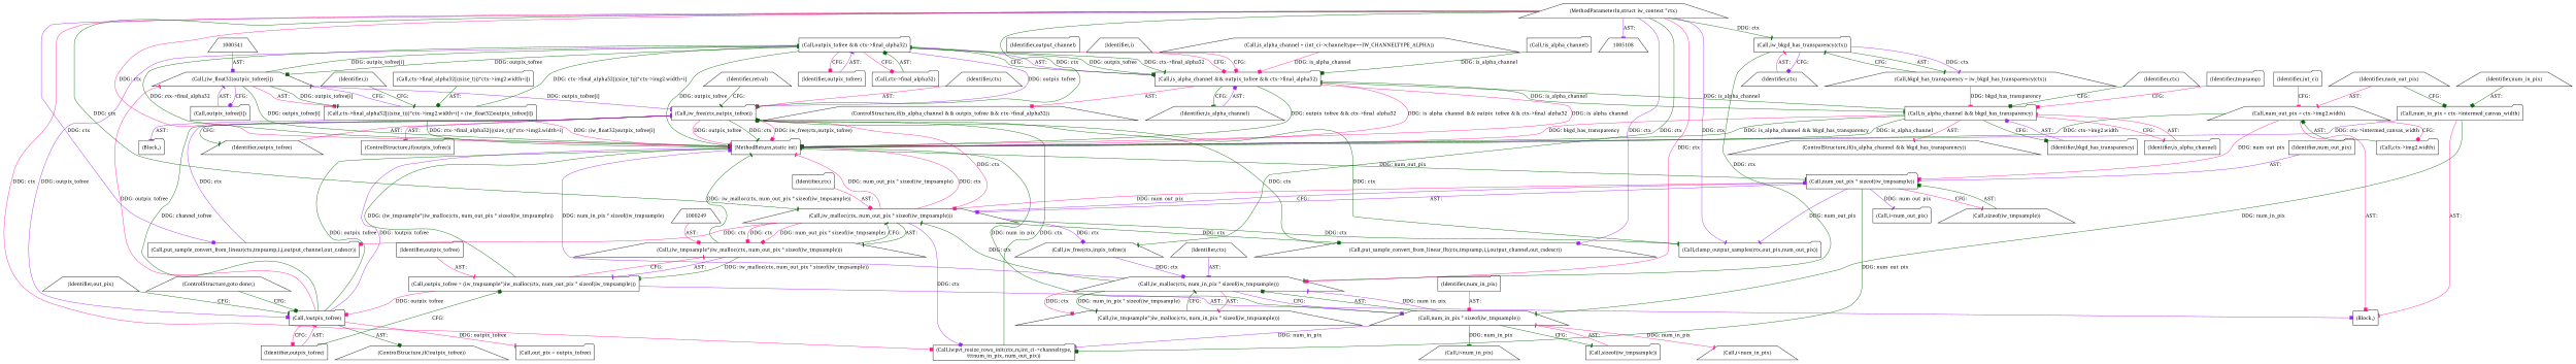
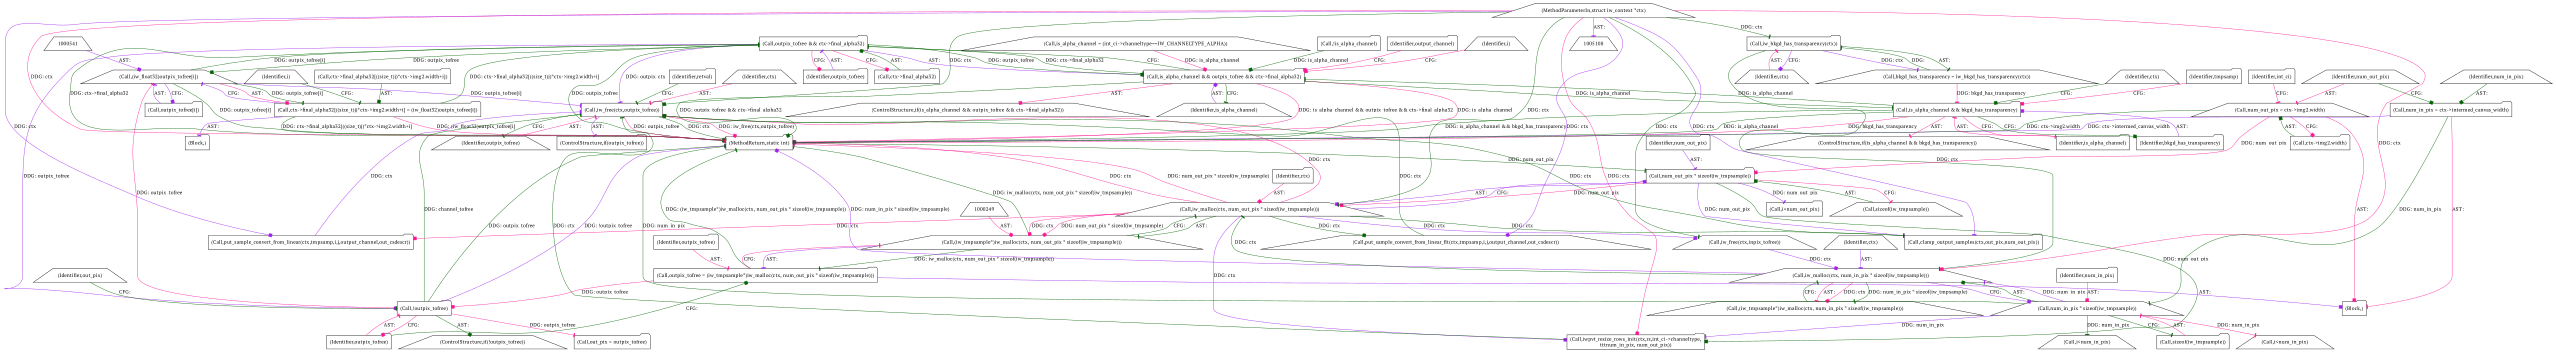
  digraph {
    fontname="PT Serif"
    node [fontname="PT Serif" shape=folder]
    edge [arrowhead=tee color=darkgreen fontname="PT Serif"]
    n1 [label="(Call,outpix_tofree && ctx->final_alpha32)"]
    n2 [label="(Call,(iw_float32)outpix_tofree[i])" shape=trapezium]
    n3 [label="(Call,is_alpha_channel && outpix_tofree && ctx->final_alpha32)"]
    n4 [label="(Call,iw_free(ctx,outpix_tofree))"]
    n5 [label="(Identifier,outpix_tofree)"]
    n6 [label="(MethodReturn,static int)"]
    n7 [label="(Call,ctx->final_alpha32)"]
    n8 [label="(Call,!outpix_tofree)"]
    n9 [label="(Call,ctx->final_alpha32[((size_t)j)*ctx->img2.width+i] = (iw_float32)outpix_tofree[i])"]
    n10 [label="(Call,outpix_tofree[i])"]
    n11 [label="(Call,is_alpha_channel && bkgd_has_transparency)"]
    n12 [label="(ControlStructure,if(is_alpha_channel && outpix_tofree && ctx->final_alpha32))" shape=trapezium]
    n13 [label="(Identifier,is_alpha_channel)" shape=trapezium]
    n14 [label="(Identifier,outpix_tofree)" shape=trapezium]
    n15 [label="(ControlStructure,if(outpix_tofree))"]
    n16 [label="(Call,num_out_pix * sizeof(iw_tmpsample))"]
    n17 [label="(Block,)"]
    n18 [label="(Identifier,outpix_tofree)"]
    n19 [label="(ControlStructure,if(!outpix_tofree))" shape=trapezium]
    n20 [label="(Call,out_pix = outpix_tofree)"]
    n21 [label="(Call,outpix_tofree = (iw_tmpsample*)iw_malloc(ctx, num_out_pix * sizeof(iw_tmpsample)))"]
    n22 [label="(Call,(iw_tmpsample*)iw_malloc(ctx, num_out_pix * sizeof(iw_tmpsample)))" shape=trapezium]
    n23 [label="(Block,)"]
    n24 [label="(Call,iw_malloc(ctx, num_out_pix * sizeof(iw_tmpsample)))" shape=trapezium]
    n25 [label="(Call,iw_free(ctx,inpix_tofree))" shape=trapezium]
    n26 [label="(Call,put_sample_convert_from_linear(ctx,tmpsamp,i,j,output_channel,out_csdescr))"]
    n27 [label="(Call,iwpvt_resize_rows_init(ctx,rs,int_ci->channeltype,\n\t\t\tnum_in_pix, num_out_pix))"]
    n28 [label="(Call,put_sample_convert_from_linear_flt(ctx,tmpsamp,i,j,output_channel,out_csdescr))" shape=trapezium]
    n29 [label="(Call,clamp_output_samples(ctx,out_pix,num_out_pix))"]
    n30 [label="(Call,i<num_out_pix)"]
    n31 [label="(Call,sizeof(iw_tmpsample))" shape=trapezium]
    n32 [label="(Call,iw_malloc(ctx, num_in_pix * sizeof(iw_tmpsample)))" shape=trapezium]
    n33 [label="(Call,num_in_pix * sizeof(iw_tmpsample))" shape=trapezium]
    n34 [label="(Call,(iw_tmpsample*)iw_malloc(ctx, num_in_pix * sizeof(iw_tmpsample)))" shape=trapezium]
    n35 [label="(Call,i<num_in_pix)" shape=trapezium]
    n36 [label="(Call,i<num_in_pix)" shape=trapezium]
    n37 [label="(Call,sizeof(iw_tmpsample))"]
    n38 [label="(Call,iw_bkgd_has_transparency(ctx))"]
    n39 [label="(Identifier,ctx)" shape=trapezium]
    n40 [label="(Call,bkgd_has_transparency = iw_bkgd_has_transparency(ctx))" shape=trapezium]
    n41 [label="(MethodParameterIn,struct iw_context *ctx)" shape=trapezium]
    n42 [label=1005108 shape=trapezium]
    n43 [label="(Call,num_in_pix = ctx->intermed_canvas_width)"]
    n44 [label="(Call,num_out_pix = ctx->img2.width)" shape=trapezium]
    n45 [label="(Call,ctx->img2.width)"]
    n46 [label="(ControlStructure,if(is_alpha_channel && bkgd_has_transparency))" shape=trapezium]
    n47 [label="(Identifier,bkgd_has_transparency)"]
    n48 [label="(Identifier,is_alpha_channel)"]
    n49 [label="(Identifier,outpix_tofree)"]
    n50 [label="(Identifier,ctx)" shape=trapezium]
    n51 [label="(Identifier,i)" shape=trapezium]
    n52 [label="(Call,is_alpha_channel = (int_ci->channeltype==IW_CHANNELTYPE_ALPHA))" shape=trapezium]
    n53 [label="(Identifier,tmpsamp)"]
-   n54 [label="(Identifier,retval)" shape=trapezium]
+   n54 [label="(Identifier,retval)"]
    n55 [label="(Identifier,ctx)"]
    n56 [label="(Identifier,num_in_pix)" shape=trapezium]
    n57 [label="(Identifier,ctx)" shape=trapezium]
    n58 [label="(Identifier,num_in_pix)"]
    n59 [label="(Call,!is_alpha_channel)"]
    n60 [label="(Identifier,num_out_pix)"]
    n61 [label="(Identifier,ctx)" shape=trapezium]
    n62 [label="(Call,ctx->final_alpha32[((size_t)j)*ctx->img2.width+i])"]
    n63 [label="(Identifier,output_channel)"]
    n64 [label="(Identifier,out_pix)" shape=trapezium]
    n65 [label="(Identifier,num_out_pix)" shape=trapezium]
    n66 [label="(Identifier,i)" shape=trapezium]
-   n67 [label="(ControlStructure,goto done;)" shape=trapezium]
    n68 [label="(Identifier,int_ci)"]
    1000541 [shape=trapezium]
    1000249 [shape=trapezium]
    n1 -> n2 [arrowhead=box label="DDG: outpix_tofree"]
    n1 -> n3 [color=purple label="AST: "]
    n1 -> n3 [arrowhead=box label="DDG: outpix_tofree"]
    n1 -> n3 [label="DDG: ctx->final_alpha32"]
-   n1 -> n4 [color=purple label="DDG: outpix_tofree"]
+   n1 -> n4 [color=purple label="DDG: outpix_ctx"]
    n1 -> n5 [arrowhead=box color=deeppink label="CFG: "]
    n1 -> n6 [arrowhead=box label="DDG: outpix_tofree"]
    n1 -> n6 [arrowhead=box label="DDG: ctx->final_alpha32"]
    n1 -> n7 [arrowhead=box color=deeppink label="CFG: "]
    n1 -> n8 [arrowhead=box color=purple label="DDG: outpix_tofree"]
    n2 -> n1 [label="DDG: outpix_tofree[i]"]
    n2 -> n4 [color=purple label="DDG: outpix_tofree[i]"]
    n2 -> n6 [arrowhead=box label="DDG: outpix_tofree[i]"]
    n2 -> n9 [arrowhead=box color=deeppink label="AST: "]
    n2 -> n9 [label="DDG: outpix_tofree[i]"]
    n2 -> n10 [arrowhead=box color=purple label="CFG: "]
    n3 -> n1 [label="CFG: "]
    n3 -> n6 [color=deeppink label="DDG: is_alpha_channel && outpix_tofree && ctx->final_alpha32"]
    n3 -> n6 [arrowhead=box color=deeppink label="DDG: is_alpha_channel"]
    n3 -> n6 [arrowhead=box label="DDG: outpix_tofree && ctx->final_alpha32"]
    n3 -> n11 [label="DDG: is_alpha_channel"]
    n3 -> n12 [arrowhead=box color=deeppink label="AST: "]
    n3 -> n13 [label="CFG: "]
    n4 -> n6 [color=deeppink label="DDG: outpix_tofree"]
    n4 -> n6 [label="DDG: ctx"]
    n4 -> n6 [arrowhead=box color=deeppink label="DDG: iw_free(ctx,outpix_tofree)"]
    n4 -> n14 [label="CFG: "]
    n4 -> n15 [color=purple label="AST: "]
    n5 -> n1 [color=purple label="AST: "]
    n6 -> n16 [label="DDG: num_out_pix"]
    n7 -> n1 [arrowhead=box label="AST: "]
    n8 -> n2 [color=deeppink label="DDG: outpix_tofree"]
    n8 -> n4 [label="DDG: channel_tofree"]
    n8 -> n6 [label="DDG: outpix_tofree"]
    n8 -> n6 [color=purple label="DDG: !outpix_tofree"]
    n8 -> n18 [arrowhead=box color=deeppink label="CFG: "]
    n8 -> n19 [arrowhead=box label="AST: "]
    n8 -> n20 [color=deeppink label="DDG: outpix_tofree"]
    n9 -> n1 [label="DDG: ctx->final_alpha32[((size_t)j)*ctx->img2.width+i]"]
    n9 -> n2 [color=purple label="CFG: "]
    n9 -> n6 [color=deeppink label="DDG: (iw_float32)outpix_tofree[i]"]
    n9 -> n6 [arrowhead=box label="DDG: ctx->final_alpha32[((size_t)j)*ctx->img2.width+i]"]
    n9 -> n17 [color=purple label="AST: "]
    n10 -> n2 [color=purple label="AST: "]
    n11 -> n3 [label="DDG: is_alpha_channel"]
    n11 -> n6 [color=deeppink label="DDG: bkgd_has_transparency"]
    n11 -> n6 [arrowhead=box label="DDG: is_alpha_channel && bkgd_has_transparency"]
    n11 -> n6 [label="DDG: is_alpha_channel"]
    n11 -> n46 [color=deeppink label="AST: "]
    n11 -> n47 [arrowhead=box label="CFG: "]
    n11 -> n48 [color=deeppink label="CFG: "]
    n13 -> n3 [arrowhead=box color=purple label="AST: "]
    n14 -> n4 [color=deeppink label="AST: "]
    n16 -> n24 [arrowhead=box color=purple label="AST: "]
    n16 -> n24 [arrowhead=box color=deeppink label="DDG: num_out_pix"]
    n16 -> n27 [arrowhead=box label="DDG: num_out_pix"]
    n16 -> n29 [color=purple label="DDG: num_out_pix"]
    n16 -> n30 [color=purple label="DDG: num_out_pix"]
    n16 -> n31 [color=deeppink label="CFG: "]
    n18 -> n8 [color=deeppink label="AST: "]
    n18 -> n21 [arrowhead=box label="CFG: "]
    n21 -> n6 [label="DDG: (iw_tmpsample*)iw_malloc(ctx, num_out_pix * sizeof(iw_tmpsample))"]
    n21 -> n8 [arrowhead=box color=deeppink label="DDG: outpix_tofree"]
    n21 -> n22 [color=deeppink label="CFG: "]
    n21 -> n23 [arrowhead=box color=purple label="AST: "]
    n22 -> n6 [label="DDG: iw_malloc(ctx, num_out_pix * sizeof(iw_tmpsample))"]
    n22 -> n21 [color=purple label="AST: "]
    n22 -> n21 [label="DDG: iw_malloc(ctx, num_out_pix * sizeof(iw_tmpsample))"]
    n22 -> n24 [label="CFG: "]
    n24 -> n4 [arrowhead=box color=deeppink label="DDG: ctx"]
    n24 -> n6 [color=deeppink label="DDG: ctx"]
    n24 -> n6 [color=deeppink label="DDG: num_out_pix * sizeof(iw_tmpsample)"]
    n24 -> n16 [arrowhead=box color=purple label="CFG: "]
    n24 -> n22 [label="AST: "]
    n24 -> n22 [arrowhead=box color=deeppink label="DDG: ctx"]
    n24 -> n22 [arrowhead=box color=deeppink label="DDG: num_out_pix * sizeof(iw_tmpsample)"]
    n24 -> n25 [arrowhead=box color=purple label="DDG: ctx"]
    n24 -> n26 [arrowhead=box color=deeppink label="DDG: ctx"]
    n24 -> n27 [arrowhead=box color=purple label="DDG: ctx"]
    n24 -> n28 [arrowhead=box label="DDG: ctx"]
    n24 -> n29 [label="DDG: ctx"]
    n25 -> n32 [arrowhead=box color=purple label="DDG: ctx"]
    n26 -> n4 [color=purple label="DDG: ctx"]
    n27 -> n4 [label="DDG: ctx"]
    n28 -> n4 [arrowhead=box label="DDG: ctx"]
    n29 -> n4 [arrowhead=box label="DDG: ctx"]
    n31 -> n16 [arrowhead=box label="AST: "]
    n32 -> n6 [arrowhead=box color=purple label="DDG: num_in_pix * sizeof(iw_tmpsample)"]
    n32 -> n24 [label="DDG: ctx"]
    n32 -> n33 [arrowhead=box color=purple label="CFG: "]
    n32 -> n34 [color=deeppink label="AST: "]
    n32 -> n34 [arrowhead=box color=deeppink label="DDG: ctx"]
    n32 -> n34 [label="DDG: num_in_pix * sizeof(iw_tmpsample)"]
    n33 -> n6 [label="DDG: num_in_pix"]
    n33 -> n27 [color=purple label="DDG: num_in_pix"]
    n33 -> n32 [arrowhead=box label="AST: "]
    n33 -> n32 [color=purple label="DDG: num_in_pix"]
    n33 -> n35 [color=deeppink label="DDG: num_in_pix"]
    n33 -> n36 [label="DDG: num_in_pix"]
    n33 -> n37 [label="CFG: "]
    n34 -> n32 [label="CFG: "]
    n37 -> n33 [color=deeppink label="AST: "]
    n38 -> n32 [label="DDG: ctx"]
    n38 -> n39 [arrowhead=box color=purple label="CFG: "]
    n38 -> n40 [label="AST: "]
    n38 -> n40 [color=purple label="DDG: ctx"]
    n39 -> n38 [color=deeppink label="AST: "]
    n40 -> n11 [color=deeppink label="DDG: bkgd_has_transparency"]
-   n40 -> n38 [label="CFG: "]
+   n40 -> n38 [label="DDG: "]
    n41 -> n4 [arrowhead=box label="DDG: ctx"]
    n41 -> n6 [color=deeppink label="DDG: ctx"]
    n41 -> n24 [label="DDG: ctx"]
    n41 -> n25 [label="DDG: ctx"]
    n41 -> n26 [arrowhead=box color=purple label="DDG: ctx"]
    n41 -> n27 [arrowhead=box color=deeppink label="DDG: ctx"]
    n41 -> n28 [arrowhead=box color=purple label="DDG: ctx"]
    n41 -> n29 [color=purple label="DDG: ctx"]
    n41 -> n32 [arrowhead=box color=deeppink label="DDG: ctx"]
    n41 -> n38 [label="DDG: ctx"]
    n41 -> n42 [color=purple label="AST: "]
    n43 -> n6 [color=purple label="DDG: ctx->intermed_canvas_width"]
    n43 -> n23 [color=deeppink label="AST: "]
    n43 -> n33 [label="DDG: num_in_pix"]
    n44 -> n6 [label="DDG: ctx->img2.width"]
    n44 -> n16 [arrowhead=box color=deeppink label="DDG: num_out_pix"]
    n44 -> n23 [arrowhead=box color=deeppink label="AST: "]
    n44 -> n45 [arrowhead=box color=deeppink label="CFG: "]
    n45 -> n44 [arrowhead=box label="AST: "]
    n47 -> n11 [arrowhead=box color=purple label="AST: "]
    n48 -> n11 [color=deeppink label="AST: "]
    n49 -> n21 [color=deeppink label="AST: "]
    n50 -> n11 [arrowhead=box label="CFG: "]
    n51 -> n9 [label="CFG: "]
    n52 -> n3 [arrowhead=box color=deeppink label="DDG: is_alpha_channel"]
    n53 -> n11 [arrowhead=box color=deeppink label="CFG: "]
    n54 -> n4 [label="CFG: "]
    n55 -> n24 [arrowhead=box color=deeppink label="AST: "]
    n56 -> n43 [arrowhead=box label="AST: "]
    n57 -> n4 [color=deeppink label="AST: "]
    n58 -> n33 [arrowhead=box color=deeppink label="AST: "]
    n59 -> n3 [arrowhead=box label="DDG: is_alpha_channel"]
    n60 -> n16 [color=purple label="AST: "]
    n61 -> n32 [color=purple label="AST: "]
    n62 -> n9 [arrowhead=box label="AST: "]
    n63 -> n3 [arrowhead=box color=deeppink label="CFG: "]
    n64 -> n8 [label="CFG: "]
    n65 -> n43 [arrowhead=box label="CFG: "]
    n65 -> n44 [color=deeppink label="AST: "]
    n66 -> n3 [arrowhead=box color=deeppink label="CFG: "]
-   n67 -> n8 [arrowhead=box label="CFG: "]
    n68 -> n44 [color=deeppink label="CFG: "]
    1000541 -> n2 [arrowhead=box color=purple label="AST: "]
    1000249 -> n22 [arrowhead=box color=deeppink label="AST: "]
  }
